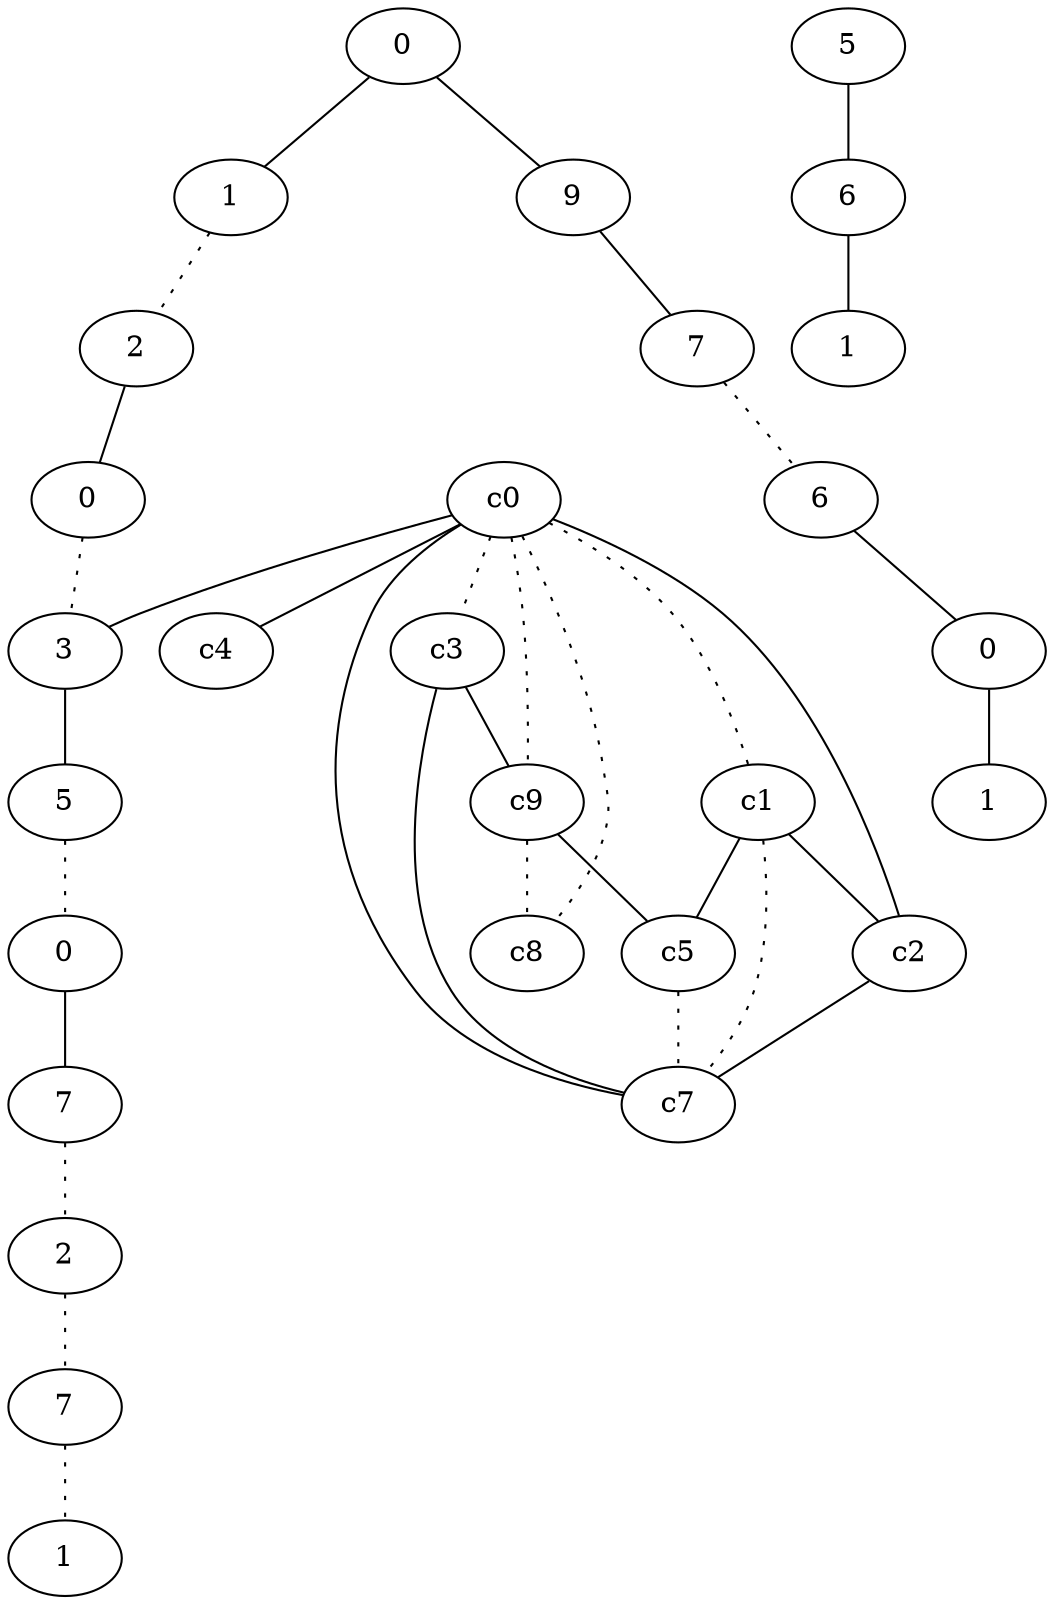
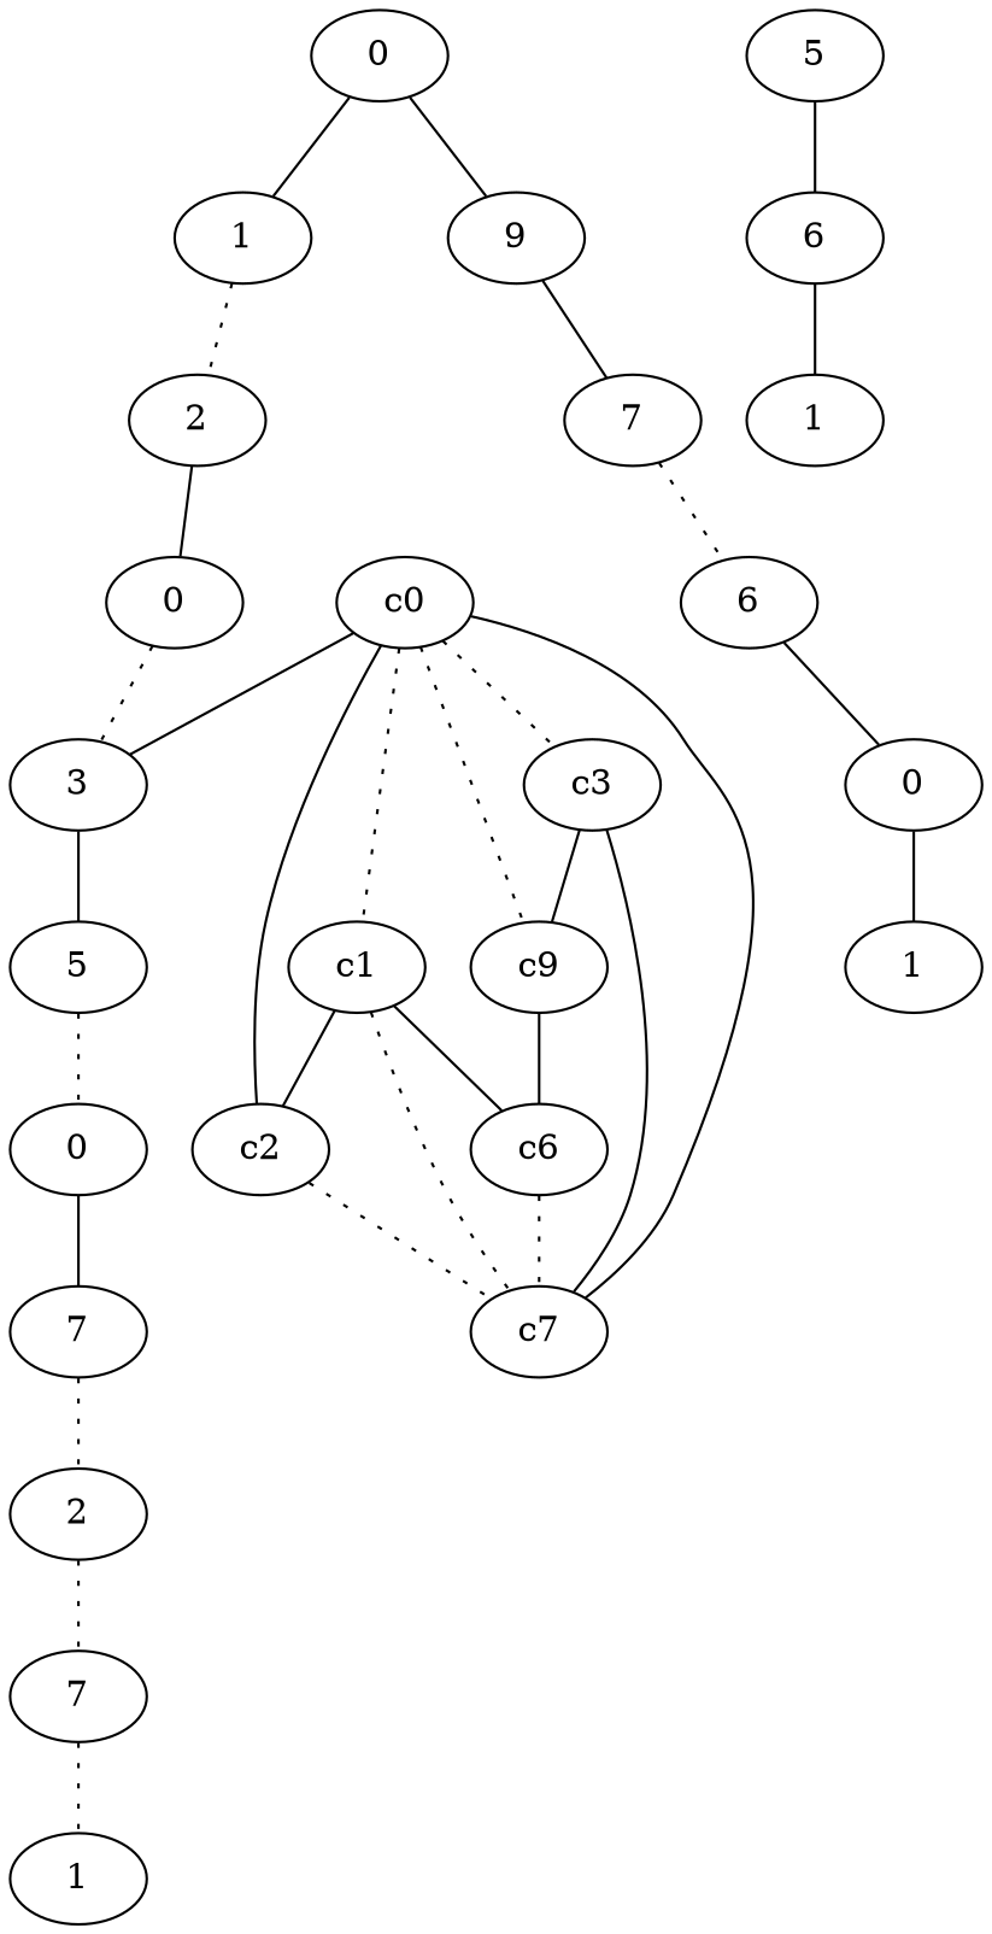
  graph {
    n1 [label=0]
    n2 [label=1]
    n3 [label=9]
    n4 [label=2]
    n5 [label=7]
    n6 [label=0]
    n7 [label=3]
    n8 [label=5]
    n9 [label=0]
    n10 [label=7]
    n11 [label=2]
    n12 [label=7]
    n13 [label=1]
    n14 [label=6]
    n15 [label=0]
    n16 [label=1]
    n17 [label=5]
    n18 [label=6]
    n19 [label=1]
    c0
    c1
    c2
    c3
-   c4
    n25 [label=c9]
    c7
-   c8
-   c6 [label=c5]
+   c6
    n1 -- n2
    n1 -- n3
    n2 -- n4 [style=dotted]
    n3 -- n5
    n4 -- n6
    n5 -- n14 [style=dotted]
    n6 -- n7 [style=dotted]
    n7 -- n8
    n8 -- n9 [style=dotted]
    n9 -- n10
    n10 -- n11 [style=dotted]
    n11 -- n12 [style=dotted]
    n12 -- n13 [style=dotted]
    n14 -- n15
    n15 -- n16
    n17 -- n18
    n18 -- n19
    c0 -- n7
    c0 -- c1 [style=dotted]
    c0 -- c2
    c0 -- c3 [style=dotted]
-   c0 -- c4
    c0 -- n25 [style=dotted]
    c0 -- c7
-   c0 -- c8 [style=dotted]
    c1 -- c2 [style=solid]
    c1 -- c7 [style=dotted]
    c1 -- c6
-   c2 -- c7 [style=solid]
+   c2 -- c7 [style=dotted]
    c3 -- n25
    c3 -- c7
-   n25 -- c8 [style=dotted]
    n25 -- c6
    c6 -- c7 [style=dotted]
  }
